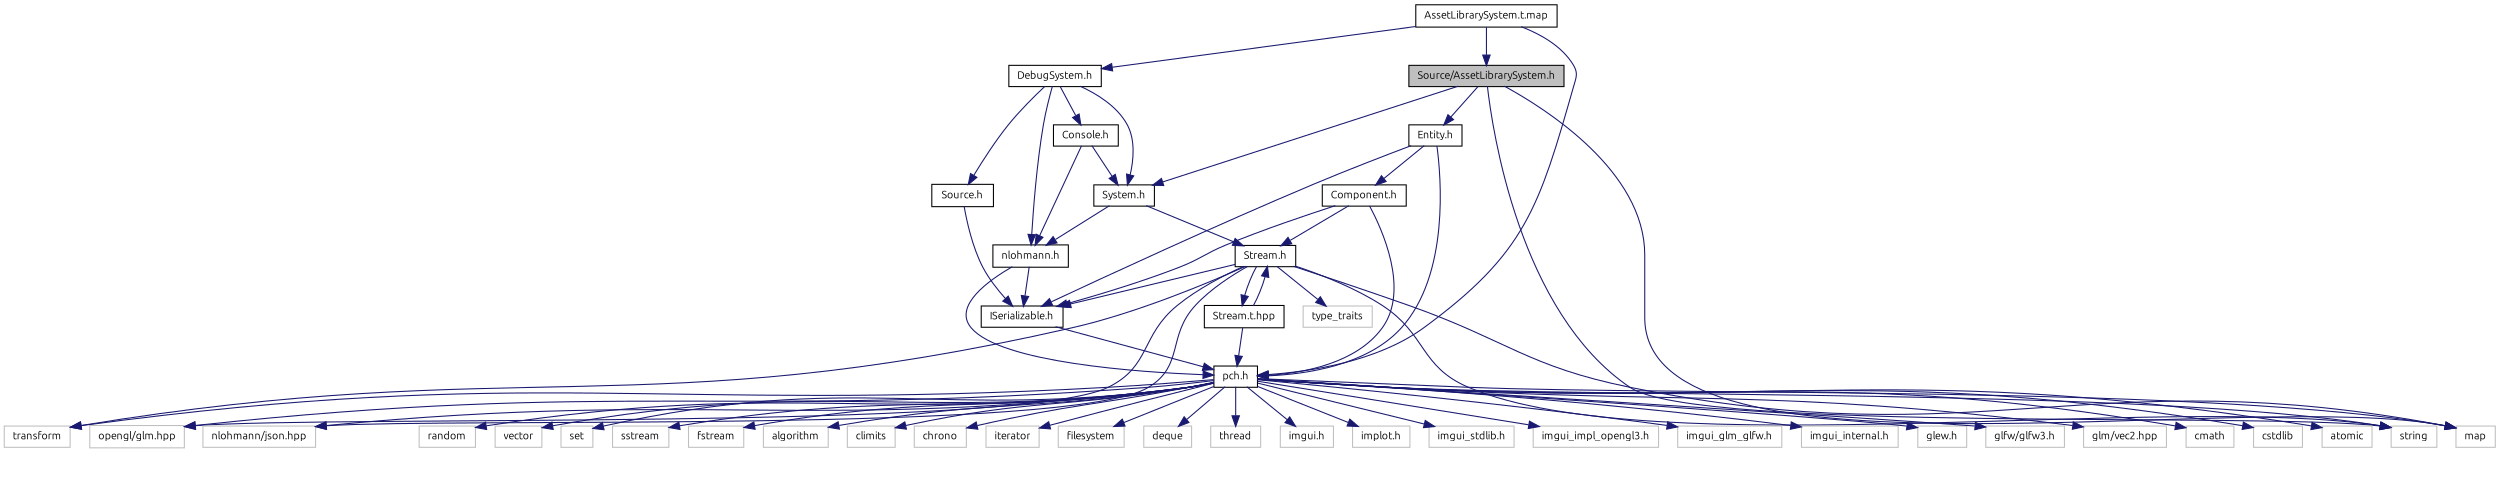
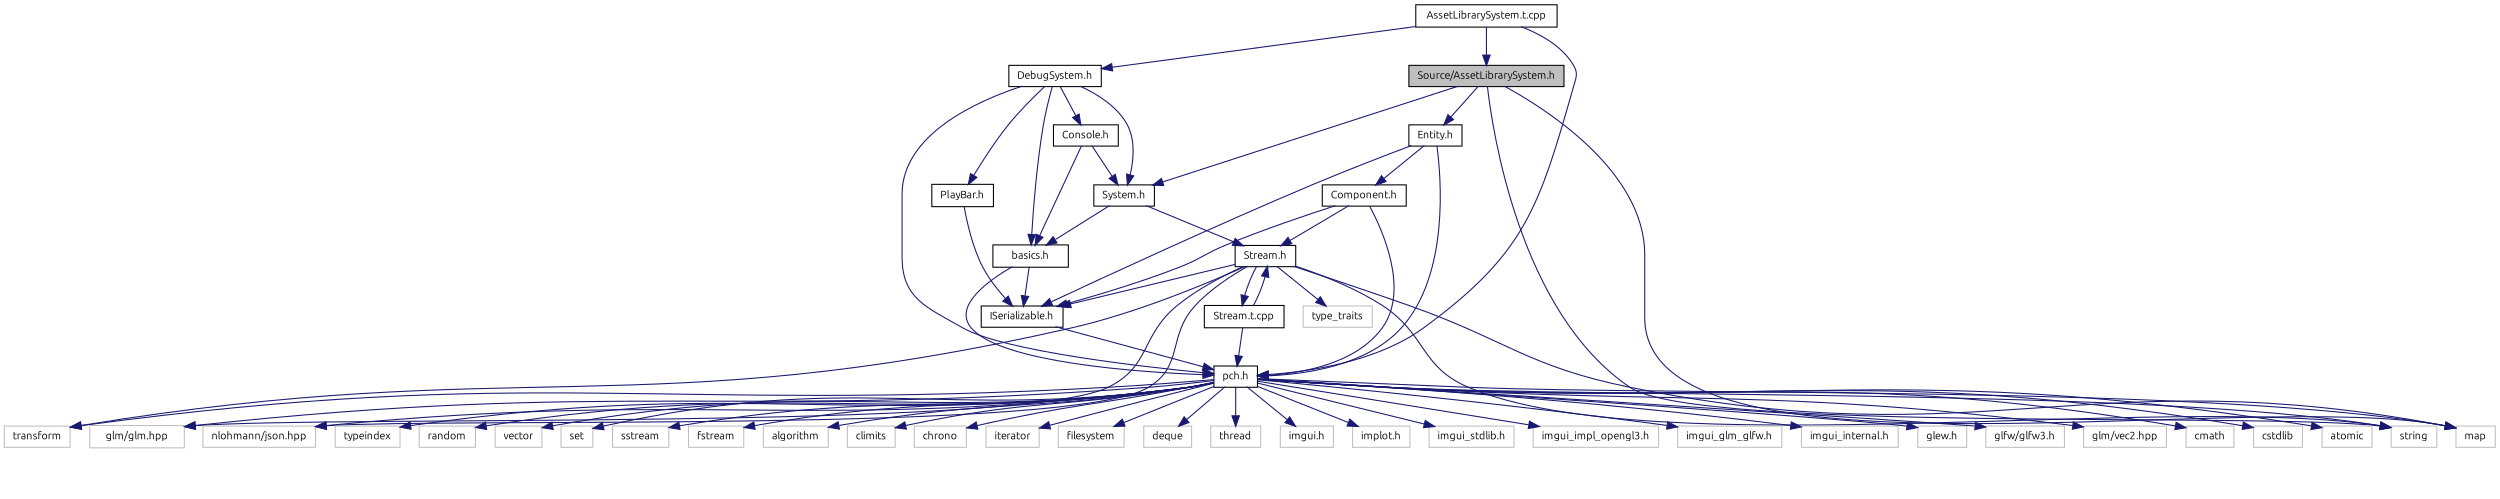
  digraph {
    fontname=Ubuntu
    node [color=grey75 fillcolor=white fontname=Ubuntu fontsize=10 shape=record style=filled]
    edge [color=midnightblue fontname=Ubuntu fontsize=10 labelfontname=Helvetica labelfontsize=10 style=solid]
    n1 [color=black fillcolor=grey75 fontcolor=black height=0.2 label="Source/AssetLibrarySystem.h" width=0.4]
    n2 [color=black height=0.2 label="System.h" width=0.4]
    n3 [height=0.2 label=string width=0.4]
    n4 [height=0.2 label=map width=0.4]
    n5 [color=black height=0.2 label="Entity.h" width=0.4]
-   n6 [color=black height=0.2 label="nlohmann.h" width=0.4]
+   n6 [color=black height=0.2 label="basics.h" width=0.4]
    n7 [color=black height=0.2 label="Stream.h" width=0.4]
    n8 [color=black height=0.2 label="pch.h" width=0.4]
    n9 [color=black height=0.2 label="ISerializable.h" width=0.4]
    n10 [color=black height=0.2 label="Component.h" width=0.4]
-   n11 [color=black height=0.2 label="AssetLibrarySystem.t.map" width=0.4]
+   n11 [color=black height=0.2 label="AssetLibrarySystem.t.cpp" width=0.4]
    n12 [color=black height=0.2 label="DebugSystem.h" width=0.4]
    n13 [height=0.2 label=transform width=0.4]
-   n14 [height=0.2 label="opengl/glm.hpp" width=0.4]
+   n14 [height=0.2 label="glm/glm.hpp" width=0.4]
    n15 [height=0.2 label="nlohmann/json.hpp" width=0.4]
    n16 [height=0.2 label=type_traits width=0.4]
-   n17 [color=black height=0.2 label="Stream.t.hpp" width=0.4]
+   n17 [color=black height=0.2 label="Stream.t.cpp" width=0.4]
    n18 [height=0.2 label=cmath width=0.4]
    n19 [height=0.2 label=cstdlib width=0.4]
    n20 [height=0.2 label=atomic width=0.4]
+   n21 [height=0.2 label=typeindex width=0.4]
    n22 [height=0.2 label=random width=0.4]
    n23 [height=0.2 label=vector width=0.4]
    n24 [height=0.2 label=set width=0.4]
    n25 [height=0.2 label=sstream width=0.4]
    n26 [height=0.2 label=fstream width=0.4]
    n27 [height=0.2 label=algorithm width=0.4]
    n28 [height=0.2 label=climits width=0.4]
    n29 [height=0.2 label=chrono width=0.4]
    n30 [height=0.2 label=iterator width=0.4]
    n31 [height=0.2 label=filesystem width=0.4]
    n32 [height=0.2 label=deque width=0.4]
    n33 [height=0.2 label=thread width=0.4]
    n34 [height=0.2 label="imgui.h" width=0.4]
    n35 [height=0.2 label="implot.h" width=0.4]
    n36 [height=0.2 label="imgui_stdlib.h" width=0.4]
    n37 [height=0.2 label="imgui_impl_opengl3.h" width=0.4]
    n38 [height=0.2 label="imgui_glm_glfw.h" width=0.4]
    n39 [height=0.2 label="imgui_internal.h" width=0.4]
    n40 [height=0.2 label="glew.h" width=0.4]
    n41 [height=0.2 label="glfw/glfw3.h" width=0.4]
    n42 [height=0.2 label="glm/vec2.hpp" width=0.4]
    n43 [color=black height=0.2 label="Console.h" width=0.4]
-   n44 [color=black height=0.2 label="Source.h" width=0.4]
+   n44 [color=black height=0.2 label="PlayBar.h" width=0.4]
    n1 -> n2
    n1 -> n3
    n1 -> n4
    n1 -> n5
    n2 -> n6
    n2 -> n7
    n5 -> n8
    n5 -> n9
    n5 -> n10
    n6 -> n8
    n6 -> n9
    n7 -> n3
    n7 -> n4
    n7 -> n9
    n7 -> n13
    n7 -> n14
    n7 -> n15
    n7 -> n16
    n7 -> n17
    n8 -> n3
    n8 -> n4
    n8 -> n13
    n8 -> n14
    n8 -> n15
    n8 -> n18
    n8 -> n19
    n8 -> n20
+   n8 -> n21
    n8 -> n22
    n8 -> n23
    n8 -> n24
    n8 -> n25
    n8 -> n26
    n8 -> n27
    n8 -> n28
    n8 -> n29
    n8 -> n30
    n8 -> n31
    n8 -> n32
    n8 -> n33
    n8 -> n34
    n8 -> n35
    n8 -> n36
    n8 -> n37
    n8 -> n38
    n8 -> n39
    n8 -> n40
    n8 -> n41
    n8 -> n42
    n9 -> n8
    n10 -> n7
    n10 -> n8
    n10 -> n9
    n11 -> n1
    n11 -> n8
    n11 -> n12
    n12 -> n2
    n12 -> n6
+   n12 -> n8
    n12 -> n43
    n12 -> n44
    n17 -> n7
    n17 -> n8
    n43 -> n2
    n43 -> n6
    n44 -> n9
  }
